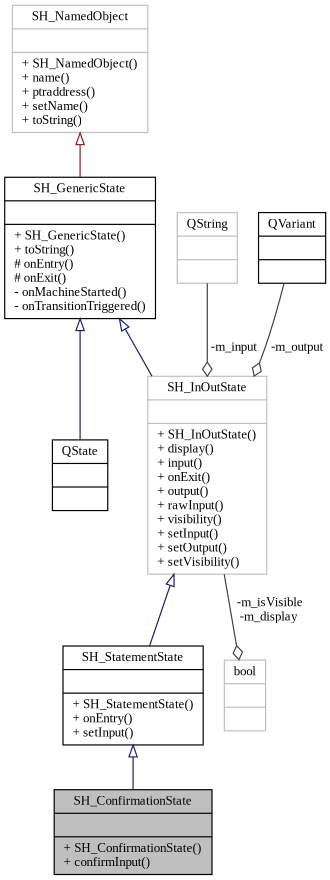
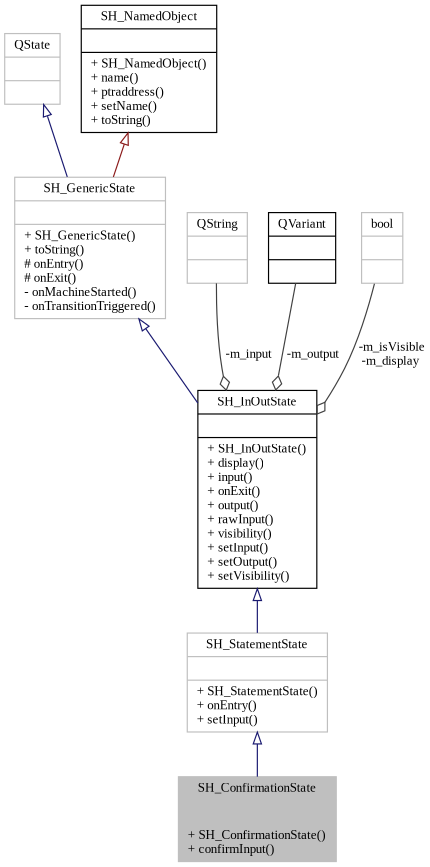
  digraph {
    fontname="Liberation Serif"
    node [color=black fontname="Liberation Serif" fontsize=11 shape=record]
    edge [arrowtail=onormal color=midnightblue dir=back fontname="Liberation Serif" fontsize=11 labelfontname=Verdana labelfontsize=11 style=solid]
-   n1 [fillcolor=grey75 fontcolor=black height=0.2 label="{SH_ConfirmationState\n||+ SH_ConfirmationState()\l+ confirmInput()\l}" style=filled width=0.4]
-   n2 [height=0.2 label="{SH_StatementState\n||+ SH_StatementState()\l+ onEntry()\l+ setInput()\l}" width=0.4]
-   n3 [color=grey75 height=0.2 label="{SH_InOutState\n||+ SH_InOutState()\l+ display()\l+ input()\l+ onExit()\l+ output()\l+ rawInput()\l+ visibility()\l+ setInput()\l+ setOutput()\l+ setVisibility()\l}" width=0.4]
-   n4 [height=0.2 label="{SH_GenericState\n||+ SH_GenericState()\l+ toString()\l# onEntry()\l# onExit()\l- onMachineStarted()\l- onTransitionTriggered()\l}" width=0.4]
-   n5 [height=0.2 label="{QState\n||}" width=0.4]
-   n6 [color=grey75 height=0.2 label="{SH_NamedObject\n||+ SH_NamedObject()\l+ name()\l+ ptraddress()\l+ setName()\l+ toString()\l}" width=0.4]
+   n1 [color=grey75 fillcolor=grey75 fontcolor=black height=0.2 label="{SH_ConfirmationState\n||+ SH_ConfirmationState()\l+ confirmInput()\l}" style=filled width=0.4]
+   n2 [color=grey75 height=0.2 label="{SH_StatementState\n||+ SH_StatementState()\l+ onEntry()\l+ setInput()\l}" width=0.4]
+   n3 [height=0.2 label="{SH_InOutState\n||+ SH_InOutState()\l+ display()\l+ input()\l+ onExit()\l+ output()\l+ rawInput()\l+ visibility()\l+ setInput()\l+ setOutput()\l+ setVisibility()\l}" width=0.4]
+   n4 [color=grey75 height=0.2 label="{SH_GenericState\n||+ SH_GenericState()\l+ toString()\l# onEntry()\l# onExit()\l- onMachineStarted()\l- onTransitionTriggered()\l}" width=0.4]
+   n5 [color=grey75 height=0.2 label="{QState\n||}" width=0.4]
+   n6 [height=0.2 label="{SH_NamedObject\n||+ SH_NamedObject()\l+ name()\l+ ptraddress()\l+ setName()\l+ toString()\l}" width=0.4]
    n7 [color=grey75 height=0.2 label="{QString\n||}" width=0.4]
    n8 [height=0.2 label="{QVariant\n||}" width=0.4]
    n9 [color=grey75 height=0.2 label="{bool\n||}" width=0.4]
    n2 -> n1
    n3 -> n2
    n4 -> n3
-   n4 -> n5
+   n5 -> n4
    n6 -> n4 [color=firebrick4]
    n7 -> n3 [arrowhead=odiamond color=grey25 label=" -m_input" arrowtail="" dir=""]
    n8 -> n3 [arrowhead=odiamond color=grey25 label=" -m_output" arrowtail="" dir=""]
-   n3 -> n9 [arrowhead=odiamond color=grey25 label=" -m_isVisible\n-m_display" arrowtail="" dir=""]
+   n9 -> n3 [arrowhead=odiamond color=grey25 label=" -m_isVisible\n-m_display" arrowtail="" dir=""]
  }
